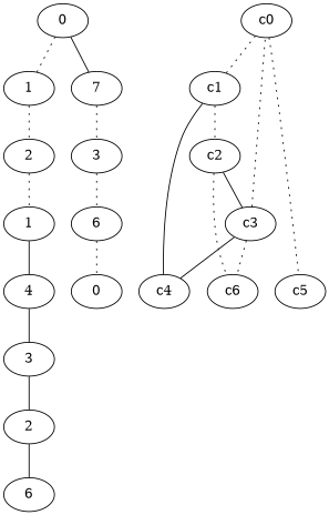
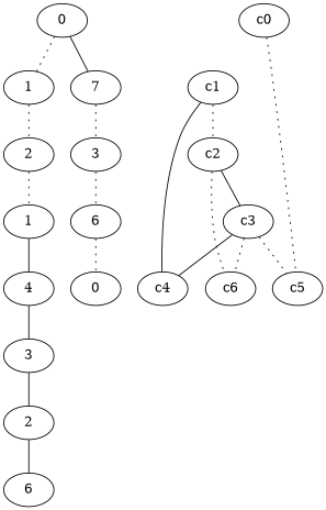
  graph {
    edge [style=dotted]
    n1 [label=0]
    n2 [label=1]
    n3 [label=7]
    n4 [label=2]
    n5 [label=3]
    n6 [label=1]
    n7 [label=4]
    n8 [label=3]
    n9 [label=2]
    n10 [label=6]
    n11 [label=6]
    n12 [label=0]
    c0
    c1
    c5
    c2
    c4
    c6
    c3
    n1 -- n2
    n1 -- n3 [style=""]
    n2 -- n4
    n3 -- n5
    n4 -- n6
    n5 -- n11
    n6 -- n7 [style=""]
    n7 -- n8 [style=""]
    n8 -- n9 [style=""]
    n9 -- n10 [style=""]
    n11 -- n12
-   c0 -- c1
    c0 -- c5
    c1 -- c2
    c1 -- c4 [style=""]
    c2 -- c6
    c2 -- c3 [style=""]
-   c3 -- c0
+   c3 -- c5
    c3 -- c4 [style=""]
    c3 -- c6
  }
